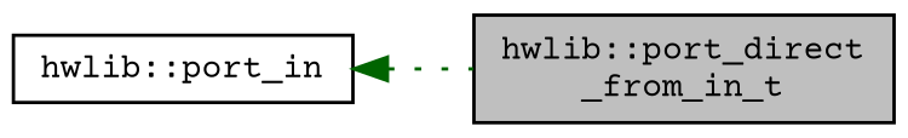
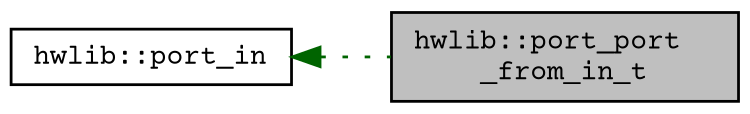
  digraph {
    rankdir=LR
    fontname="Courier Prime"
    node [color=black fontname="Courier Prime" fontsize=10 shape=record style=filled]
-   n1 [fillcolor=grey75 fontcolor=black height=0.2 label="hwlib::port_direct\l_from_in_t" width=0.4]
+   n1 [fillcolor=grey75 fontcolor=black height=0.2 label="hwlib::port_port\l_from_in_t" width=0.4]
    n2 [fillcolor=white height=0.2 label="hwlib::port_in" width=0.4]
    n2 -> n1 [color=darkgreen dir=back fontname="Courier Prime" fontsize=10 labelfontname=Helvetica labelfontsize=10 style=dotted]
  }
